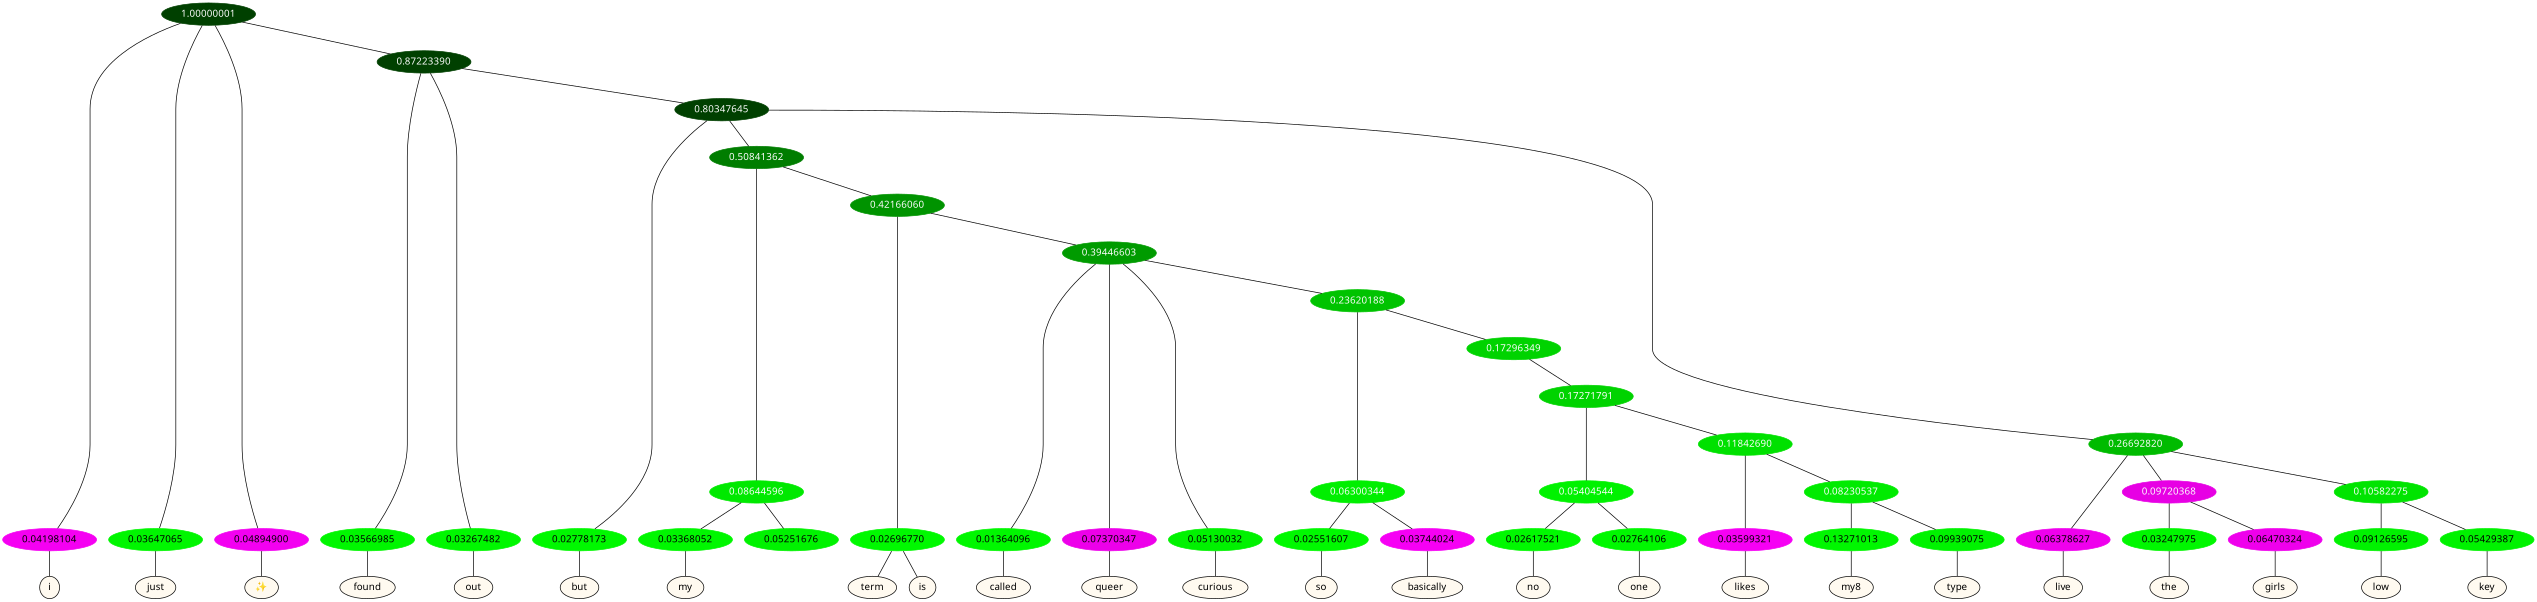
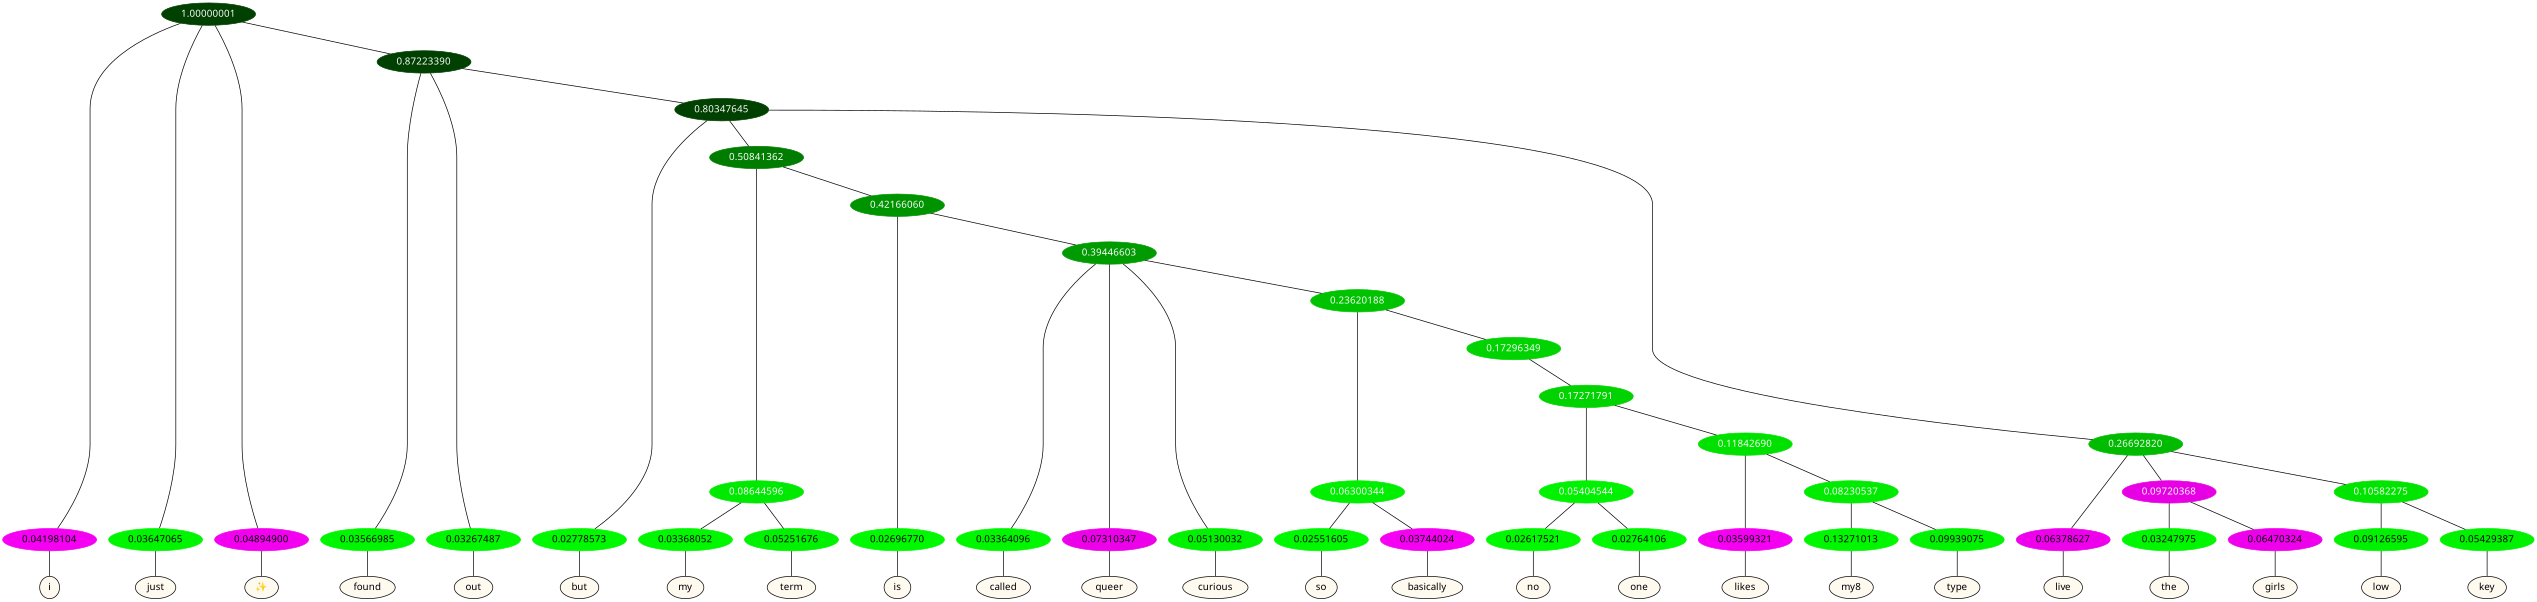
  graph {
    fontname="Noto Sans"
    node [color=black fontname="Noto Sans" format=png nodesep=0.001 ordering=out overlap_scaling=0.01 ranksep=0.001 style=filled]
    edge [fontname="Noto Sans"]
    n1 [fillcolor=floralwhite height=0.15 label=i style="filled,solid" width=0.15]
    n2 [fillcolor=floralwhite height=0.15 label=just style="filled,solid" width=0.15]
    n3 [fillcolor=floralwhite height=0.15 label=found style="filled,solid" width=0.15]
    n4 [fillcolor=floralwhite height=0.15 label=out style="filled,solid" width=0.15]
    n5 [fillcolor=floralwhite height=0.15 label=my style="filled,solid" width=0.15]
    n6 [fillcolor=floralwhite height=0.15 label=term style="filled,solid" width=0.15]
    n7 [fillcolor=floralwhite height=0.15 label=is style="filled,solid" width=0.15]
    n8 [fillcolor=floralwhite height=0.15 label=called style="filled,solid" width=0.15]
    n9 [fillcolor=floralwhite height=0.15 label=queer style="filled,solid" width=0.15]
    n10 [fillcolor=floralwhite height=0.15 label=curious style="filled,solid" width=0.15]
    n11 [fillcolor=floralwhite height=0.15 label=so style="filled,solid" width=0.15]
    n12 [fillcolor=floralwhite height=0.15 label=basically style="filled,solid" width=0.15]
    n13 [fillcolor=floralwhite height=0.15 label=no style="filled,solid" width=0.15]
    n14 [fillcolor=floralwhite height=0.15 label=one style="filled,solid" width=0.15]
    n15 [fillcolor=floralwhite height=0.15 label=likes style="filled,solid" width=0.15]
    n16 [fillcolor=floralwhite height=0.15 label=my8 style="filled,solid" width=0.15]
    n17 [fillcolor=floralwhite height=0.15 label=type style="filled,solid" width=0.15]
    n18 [fillcolor=floralwhite height=0.15 label=but style="filled,solid" width=0.15]
    n19 [fillcolor=floralwhite height=0.15 label=the style="filled,solid" width=0.15]
    n20 [fillcolor=floralwhite height=0.15 label=girls style="filled,solid" width=0.15]
    n21 [fillcolor=floralwhite height=0.15 label=low style="filled,solid" width=0.15]
    n22 [fillcolor=floralwhite height=0.15 label=key style="filled,solid" width=0.15]
    n23 [fillcolor=floralwhite height=0.15 label=live style="filled,solid" width=0.15]
    n24 [fillcolor=floralwhite height=0.15 label="✨" style="filled,solid" width=0.15]
    n25 [color="0.835 1.000 0.958" fontcolor=black height=0.15 label=0.04198104 width=0.15]
    n26 [color="0.334 1.000 0.964" fontcolor=black height=0.15 label=0.03647065 width=0.15]
    n27 [color="0.334 1.000 0.964" fontcolor=black height=0.15 label=0.03566985 width=0.15]
-   n28 [color="0.334 1.000 0.967" fontcolor=black height=0.15 label=0.03267482 width=0.15]
+   n28 [color="0.334 1.000 0.967" fontcolor=black height=0.15 label=0.03267487 width=0.15]
    n29 [color="0.334 1.000 0.966" fontcolor=black height=0.15 label=0.03368052 width=0.15]
    n30 [color="0.334 1.000 0.947" fontcolor=black height=0.15 label=0.05251676 width=0.15]
    n31 [color="0.334 1.000 0.973" fontcolor=black height=0.15 label=0.02696770 width=0.15]
-   n32 [color="0.334 1.000 0.966" fontcolor=black height=0.15 label=0.01364096 width=0.15]
-   n33 [color="0.835 1.000 0.927" fontcolor=black height=0.15 label=0.07370347 width=0.15]
+   n32 [color="0.334 1.000 0.966" fontcolor=black height=0.15 label=0.03364096 width=0.15]
+   n33 [color="0.835 1.000 0.927" fontcolor=black height=0.15 label=0.07310347 width=0.15]
    n34 [color="0.334 1.000 0.949" fontcolor=black height=0.15 label=0.05130032 width=0.15]
-   n35 [color="0.334 1.000 0.974" fontcolor=black height=0.15 label=0.02551607 width=0.15]
+   n35 [color="0.334 1.000 0.974" fontcolor=black height=0.15 label=0.02551605 width=0.15]
    n36 [color="0.835 1.000 0.963" fontcolor=black height=0.15 label=0.03744024 width=0.15]
    n37 [color="0.334 1.000 0.974" fontcolor=black height=0.15 label=0.02617521 width=0.15]
    n38 [color="0.334 1.000 0.972" fontcolor=black height=0.15 label=0.02764106 width=0.15]
    n39 [color="0.835 1.000 0.964" fontcolor=black height=0.15 label=0.03599321 width=0.15]
    n40 [color="0.334 1.000 0.967" fontcolor=black height=0.15 label=0.13271013 width=0.15]
    n41 [color="0.334 1.000 0.951" fontcolor=black height=0.15 label=0.09939075 width=0.15]
-   n42 [color="0.334 1.000 0.972" fontcolor=black height=0.15 label=0.02778173 width=0.15]
+   n42 [color="0.334 1.000 0.972" fontcolor=black height=0.15 label=0.02778573 width=0.15]
    n43 [color="0.334 1.000 0.968" fontcolor=black height=0.15 label=0.03247975 width=0.15]
    n44 [color="0.835 1.000 0.935" fontcolor=black height=0.15 label=0.06470324 width=0.15]
    n45 [color="0.334 1.000 0.949" fontcolor=black height=0.15 label=0.09126595 width=0.15]
    n46 [color="0.334 1.000 0.946" fontcolor=black height=0.15 label=0.05429387 width=0.15]
    n47 [color="0.835 1.000 0.936" fontcolor=black height=0.15 label=0.06378627 width=0.15]
    n48 [color="0.835 1.000 0.951" fontcolor=black height=0.15 label=0.04894900 width=0.15]
    n49 [color="0.334 1.000 0.250" fontcolor=grey99 height=0.15 label=1.00000001 width=0.15]
    n50 [color="0.334 1.000 0.250" fontcolor=grey99 height=0.15 label=0.87223390 width=0.15]
    n51 [color="0.334 1.000 0.250" fontcolor=grey99 height=0.15 label=0.80347645 width=0.15]
    n52 [color="0.334 1.000 0.492" fontcolor=grey99 height=0.15 label=0.50841362 width=0.15]
    n53 [color="0.334 1.000 0.733" fontcolor=grey99 height=0.15 label=0.26692820 width=0.15]
    n54 [color="0.334 1.000 0.914" fontcolor=grey99 height=0.15 label=0.08644596 width=0.15]
    n55 [color="0.334 1.000 0.578" fontcolor=grey99 height=0.15 label=0.42166060 width=0.15]
    n56 [color="0.835 1.000 0.903" fontcolor=grey99 height=0.15 label=0.09720368 width=0.15]
    n57 [color="0.334 1.000 0.894" fontcolor=grey99 height=0.15 label=0.10582275 width=0.15]
    n58 [color="0.334 1.000 0.606" fontcolor=grey99 height=0.15 label=0.39446603 width=0.15]
    n59 [color="0.334 1.000 0.764" fontcolor=grey99 height=0.15 label=0.23620188 width=0.15]
    n60 [color="0.334 1.000 0.937" fontcolor=grey99 height=0.15 label=0.06300344 width=0.15]
    n61 [color="0.334 1.000 0.827" fontcolor=grey99 height=0.15 label=0.17296349 width=0.15]
    n62 [color="0.334 1.000 0.827" fontcolor=grey99 height=0.15 label=0.17271791 width=0.15]
    n63 [color="0.334 1.000 0.946" fontcolor=grey99 height=0.15 label=0.05404544 width=0.15]
    n64 [color="0.334 1.000 0.882" fontcolor=grey99 height=0.15 label=0.11842690 width=0.15]
    n65 [color="0.334 1.000 0.918" fontcolor=grey99 height=0.15 label=0.08230537 width=0.15]
    subgraph sub_1 {
      rank=same
      n1
      n2
      n3
      n4
      n5
      n6
      n7
      n8
      n9
      n10
      n11
      n12
      n13
      n14
      n15
      n16
      n17
      n18
      n19
      n20
      n21
      n22
      n23
      n24
    }
    subgraph sub_2 {
      rank=same
      n25
      n26
      n27
      n28
      n29
      n30
      n31
      n32
      n33
      n34
      n35
      n36
      n37
      n38
      n39
      n40
      n41
      n42
      n43
      n44
      n45
      n46
      n47
      n48
    }
    n25 -- n1
    n26 -- n2
    n27 -- n3
    n28 -- n4
    n29 -- n5
-   n31 -- n6
+   n30 -- n6
    n31 -- n7
    n32 -- n8
    n33 -- n9
    n34 -- n10
    n35 -- n11
    n36 -- n12
    n37 -- n13
    n38 -- n14
    n39 -- n15
    n40 -- n16
    n41 -- n17
    n42 -- n18
    n43 -- n19
    n44 -- n20
    n45 -- n21
    n46 -- n22
    n47 -- n23
    n48 -- n24
    n49 -- n25
    n49 -- n26
    n49 -- n48
    n49 -- n50
    n50 -- n27
    n50 -- n28
    n50 -- n51
    n51 -- n42
    n51 -- n52
    n51 -- n53
    n52 -- n54
    n52 -- n55
    n53 -- n47
    n53 -- n56
    n53 -- n57
    n54 -- n29
    n54 -- n30
    n55 -- n31
    n55 -- n58
    n56 -- n43
    n56 -- n44
    n57 -- n45
    n57 -- n46
    n58 -- n32
    n58 -- n33
    n58 -- n34
    n58 -- n59
    n59 -- n60
    n59 -- n61
    n60 -- n35
    n60 -- n36
    n61 -- n62
    n62 -- n63
    n62 -- n64
    n63 -- n37
    n63 -- n38
    n64 -- n39
    n64 -- n65
    n65 -- n40
    n65 -- n41
  }
